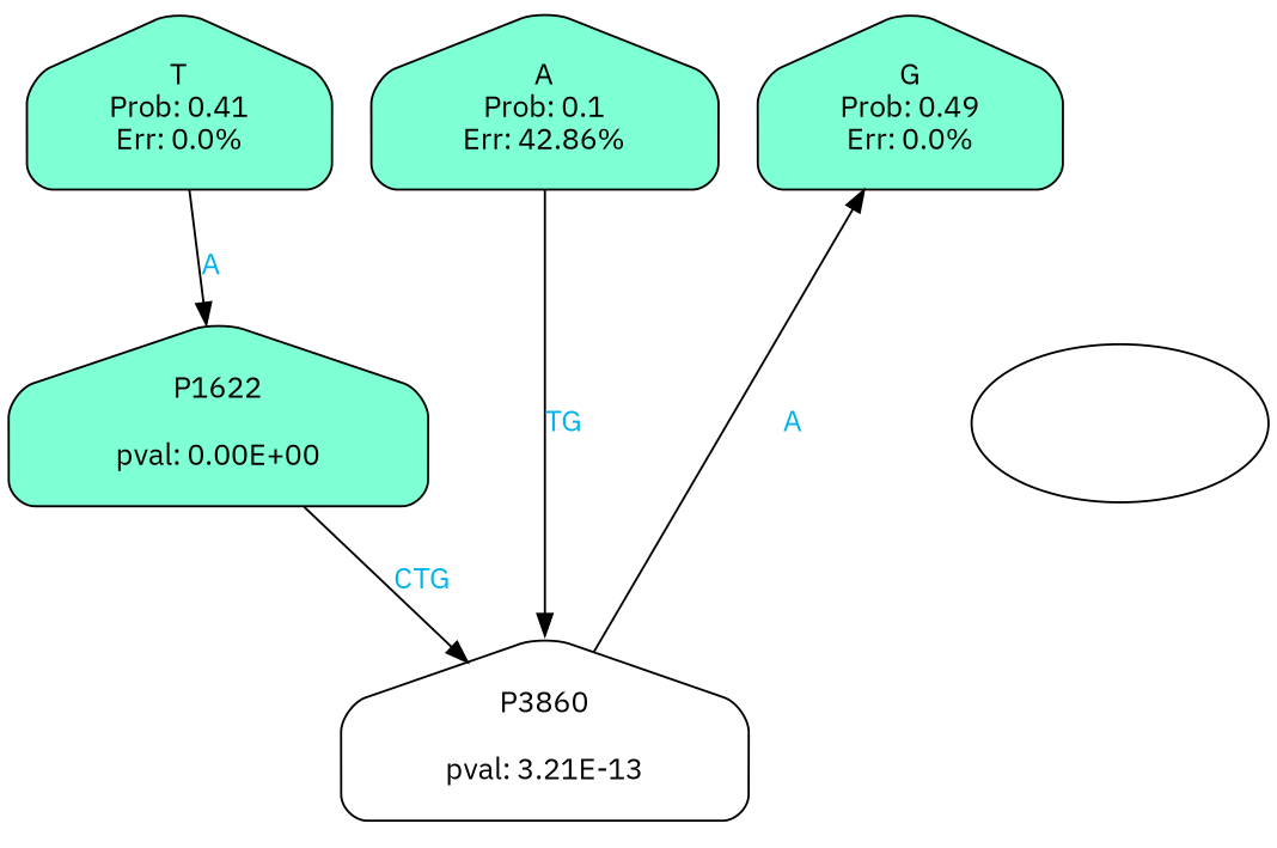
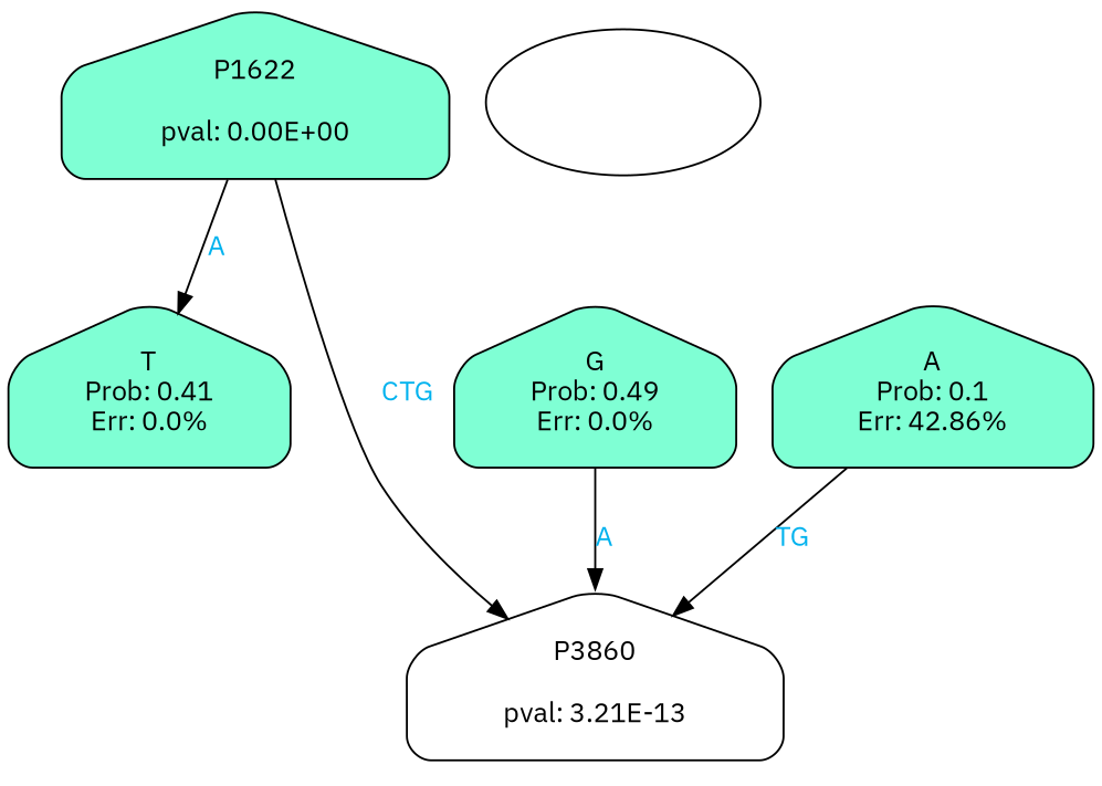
  digraph {
    fontname="IBM Plex Sans"
    ranksep=equally
    splines=polylines
    node [color=black fillcolor=aquamarine fontname="IBM Plex Sans" shape=house style="filled, rounded"]
    edge [fontcolor=deepskyblue2 fontname="IBM Plex Sans"]
    n1 [label="T\nProb: 0.41\nErr: 0.0%"]
    n2 [label="G\nProb: 0.49\nErr: 0.0%"]
    n3 [label="A\nProb: 0.1\nErr: 42.86%"]
    n4 [align=left fillcolor=white fontcolor=white fontsize=10 label="Response : P3926\nClasses: A|C|G|T\nIn ACC: 0.96\nOut ACC: 0.93\n" shape=ellipse style=filled]
    n5 [label="P1622\n\npval: 0.00E+00"]
    n6 [fillcolor=white label="P3860\n\npval: 3.21E-13"]
    subgraph sub_1 {
      rank=same
      n1
      n2
      n3
    }
    subgraph sub_2 {
      rank=same
      n4
      n5
    }
    n3 -> n6 [label=TG]
-   n1 -> n5 [label=A]
+   n5 -> n1 [label=A]
    n5 -> n6 [label=CTG]
-   n6 -> n2 [label=A]
+   n2 -> n6 [label=A]
  }
